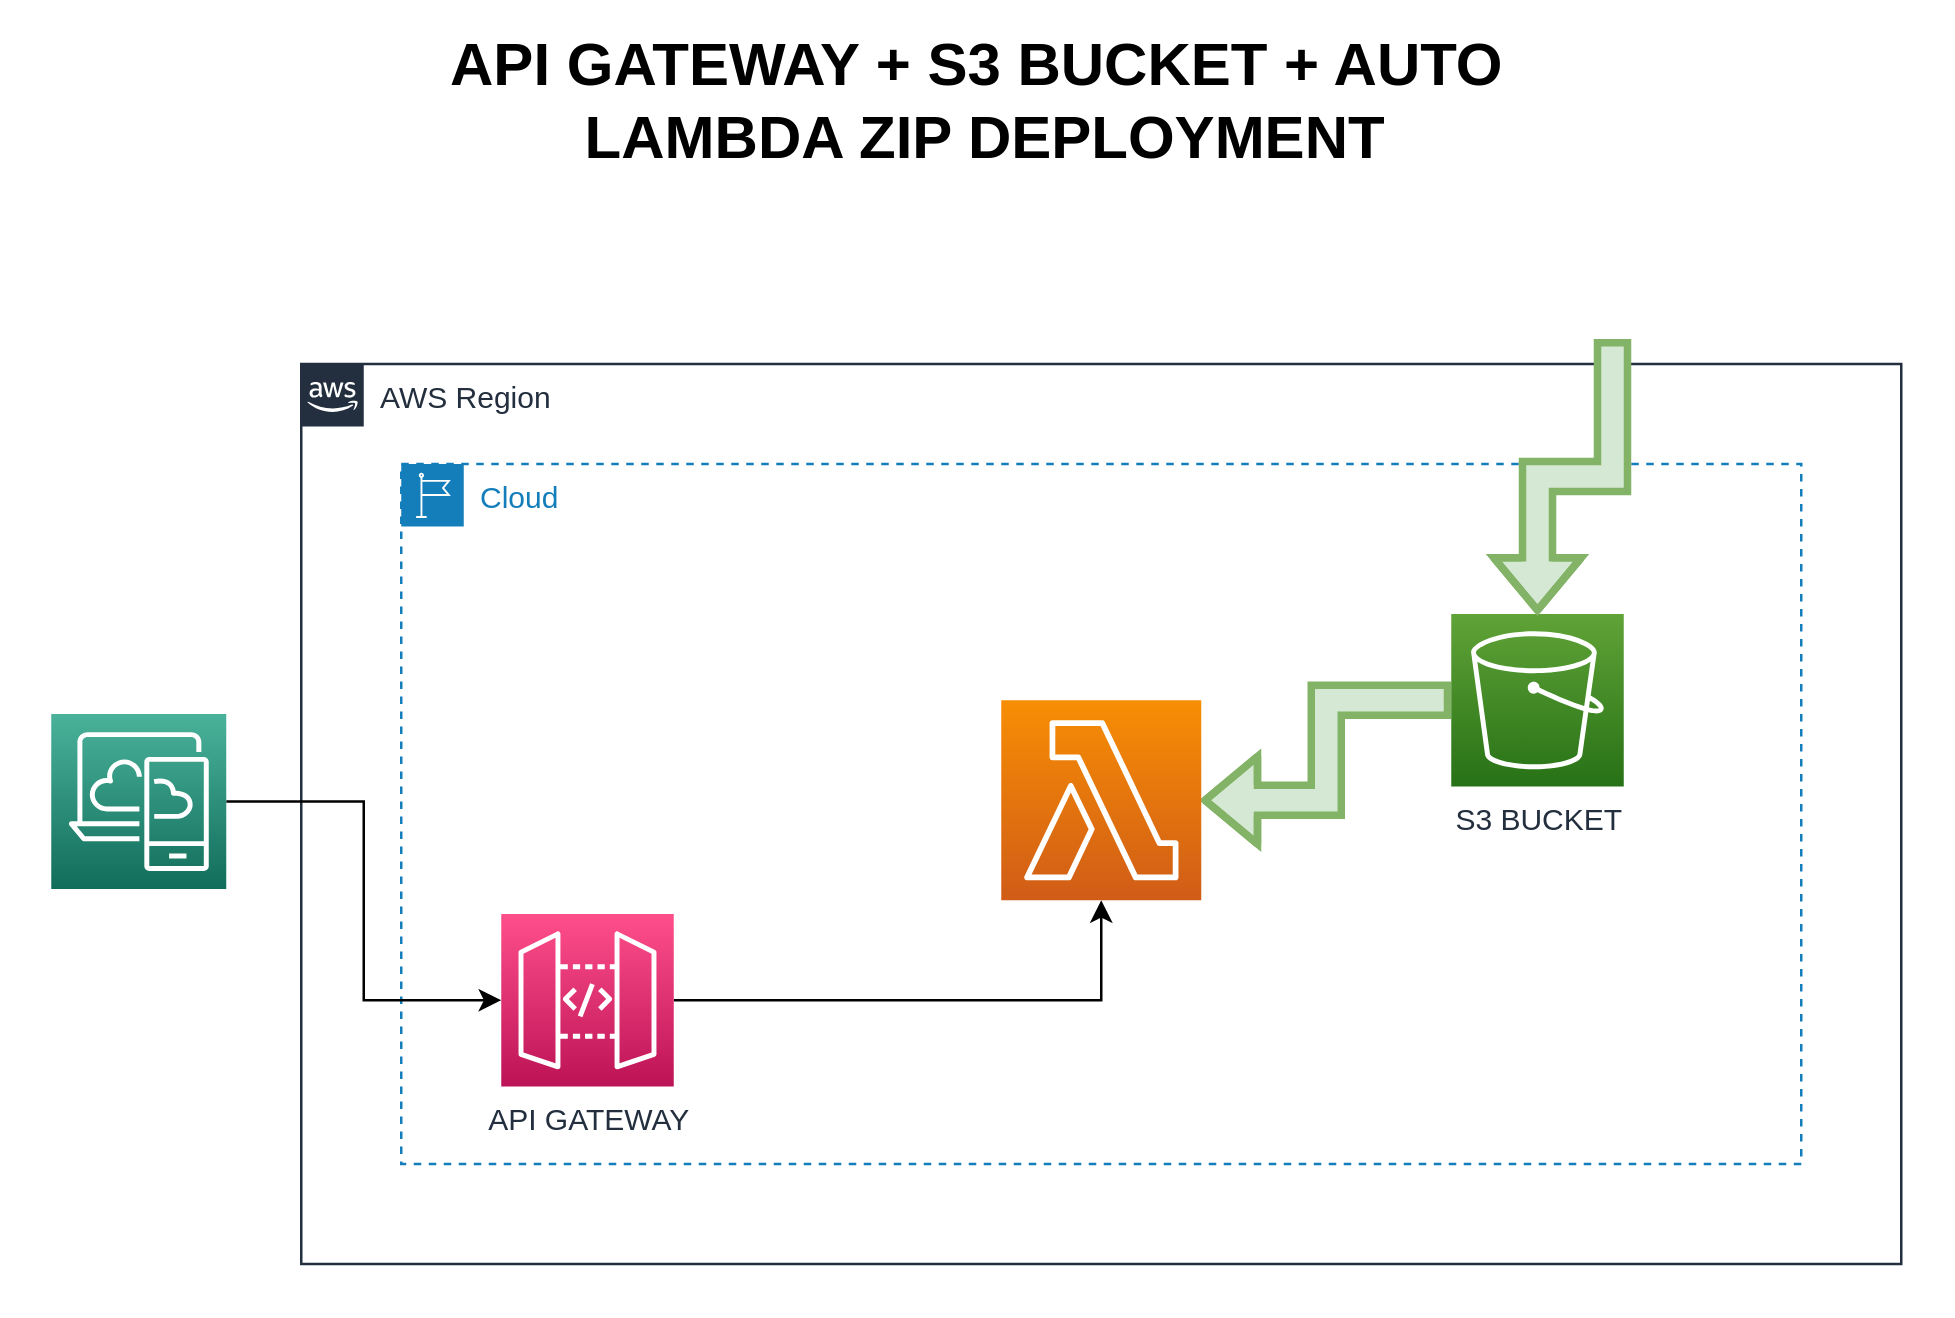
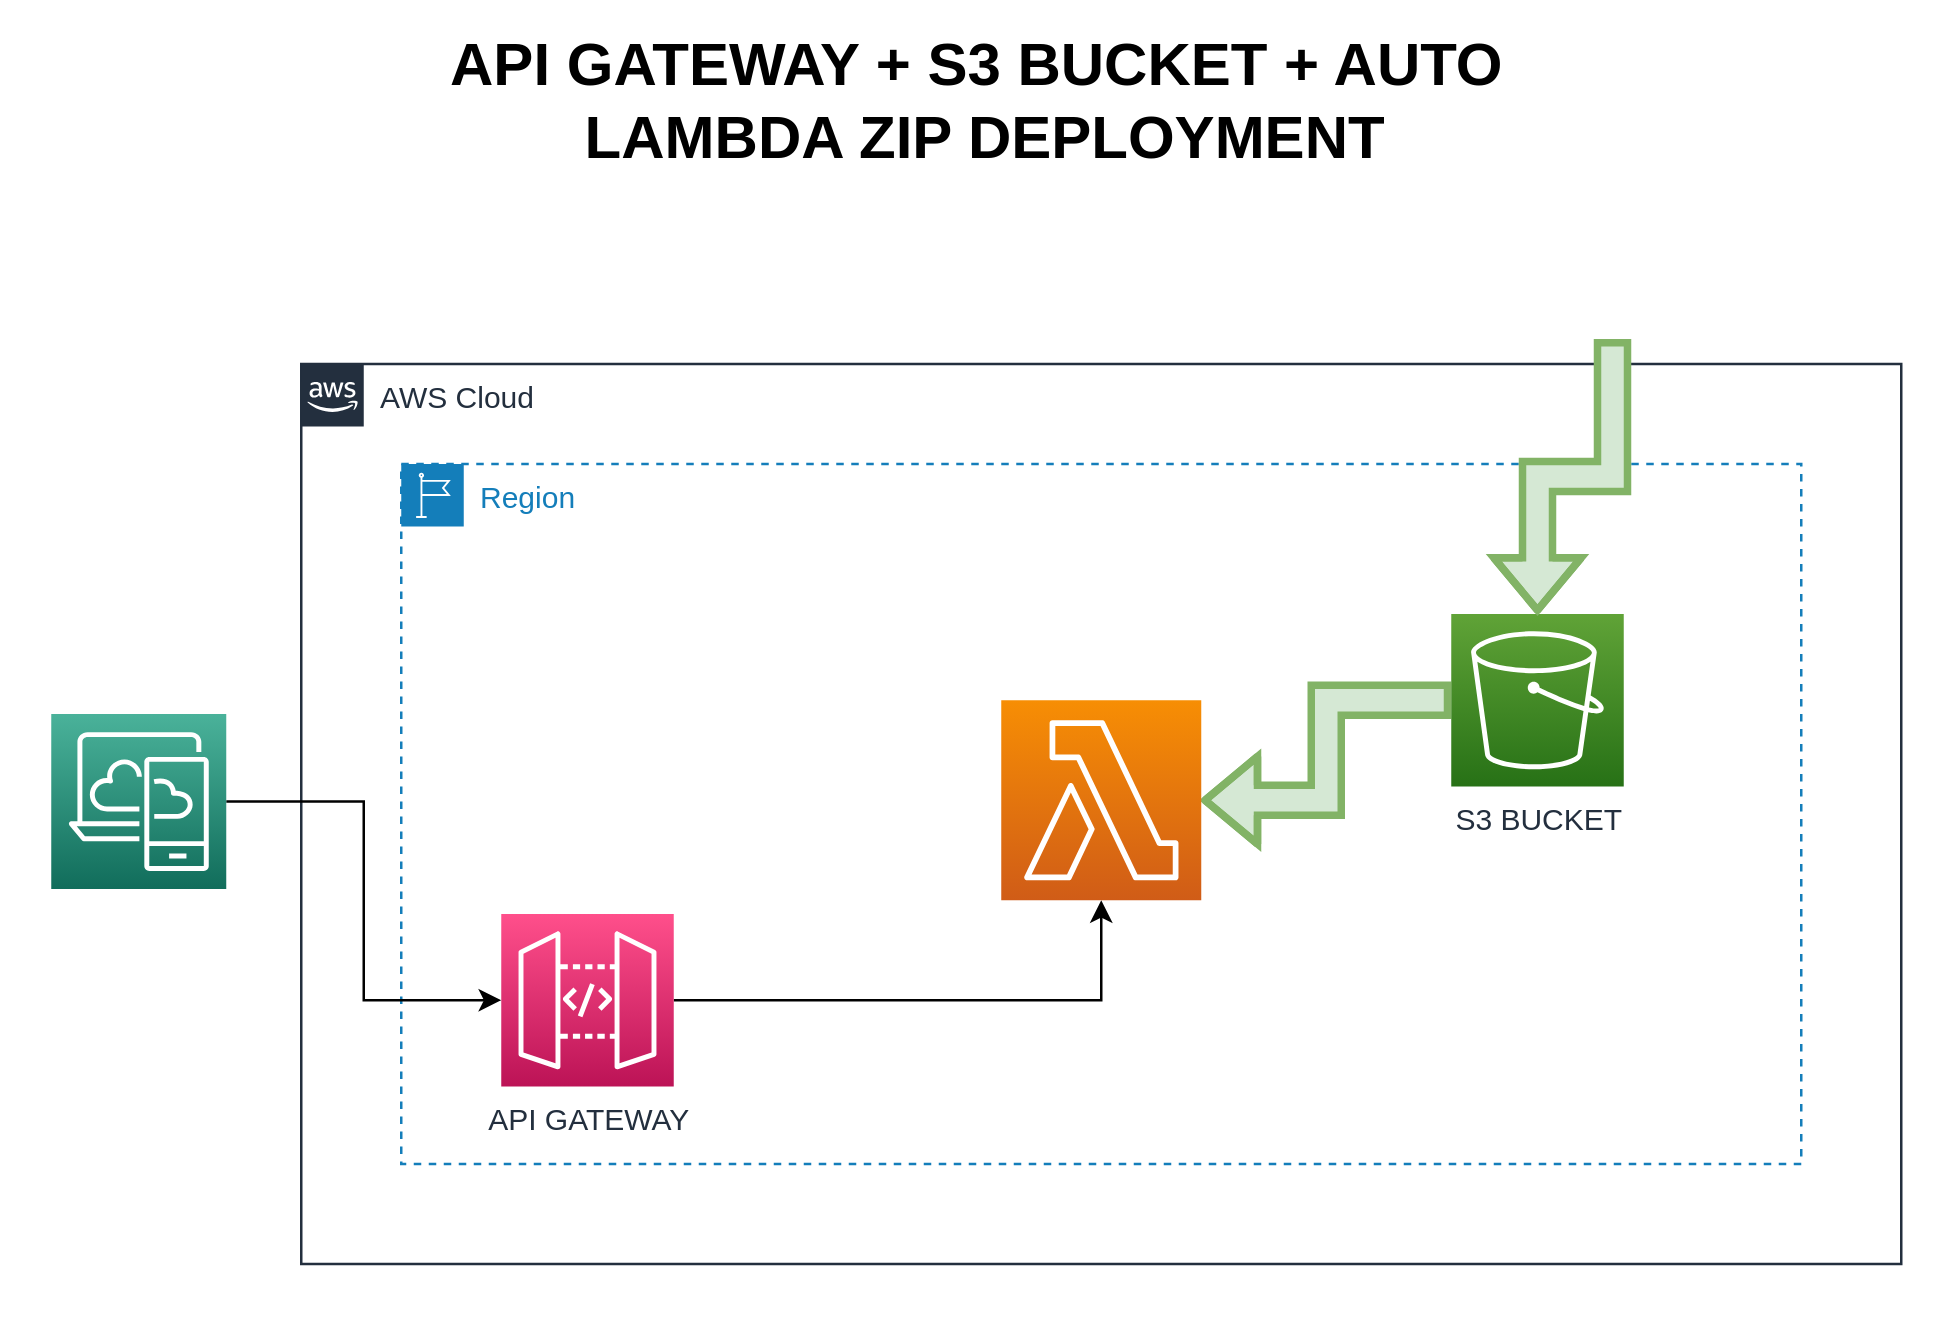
  <mxCell id="0" />
  <mxCell id="1" parent="0" />
- <mxCell id="2" value="AWS Region" style="points=[[0,0],[0.25,0],[0.5,0],[0.75,0],[1,0],[1,0.25],[1,0.5],[1,0.75],[1,1],[0.75,1],[0.5,1],[0.25,1],[0,1],[0,0.75],[0,0.5],[0,0.25]];outlineConnect=0;gradientColor=none;html=1;whiteSpace=wrap;fontSize=12;fontStyle=0;container=1;pointerEvents=0;collapsible=0;recursiveResize=0;shape=mxgraph.aws4.group;grIcon=mxgraph.aws4.group_aws_cloud_alt;strokeColor=#232F3E;fillColor=none;verticalAlign=top;align=left;spacingLeft=30;fontColor=#232F3E;dashed=0;" vertex="1" parent="1"><mxGeometry x="120" y="145" width="640" height="360" as="geometry" /></mxCell>
- <mxCell id="3" value="Cloud" style="points=[[0,0],[0.25,0],[0.5,0],[0.75,0],[1,0],[1,0.25],[1,0.5],[1,0.75],[1,1],[0.75,1],[0.5,1],[0.25,1],[0,1],[0,0.75],[0,0.5],[0,0.25]];outlineConnect=0;gradientColor=none;html=1;whiteSpace=wrap;fontSize=12;fontStyle=0;container=1;pointerEvents=0;collapsible=0;recursiveResize=0;shape=mxgraph.aws4.group;grIcon=mxgraph.aws4.group_region;strokeColor=#147EBA;fillColor=none;verticalAlign=top;align=left;spacingLeft=30;fontColor=#147EBA;dashed=1;" vertex="1" parent="2"><mxGeometry x="40" y="40" width="560" height="280" as="geometry" /></mxCell>
+ <mxCell id="2" value="AWS Cloud" style="points=[[0,0],[0.25,0],[0.5,0],[0.75,0],[1,0],[1,0.25],[1,0.5],[1,0.75],[1,1],[0.75,1],[0.5,1],[0.25,1],[0,1],[0,0.75],[0,0.5],[0,0.25]];outlineConnect=0;gradientColor=none;html=1;whiteSpace=wrap;fontSize=12;fontStyle=0;container=1;pointerEvents=0;collapsible=0;recursiveResize=0;shape=mxgraph.aws4.group;grIcon=mxgraph.aws4.group_aws_cloud_alt;strokeColor=#232F3E;fillColor=none;verticalAlign=top;align=left;spacingLeft=30;fontColor=#232F3E;dashed=0;" vertex="1" parent="1"><mxGeometry x="120" y="145" width="640" height="360" as="geometry" /></mxCell>
+ <mxCell id="3" value="Region" style="points=[[0,0],[0.25,0],[0.5,0],[0.75,0],[1,0],[1,0.25],[1,0.5],[1,0.75],[1,1],[0.75,1],[0.5,1],[0.25,1],[0,1],[0,0.75],[0,0.5],[0,0.25]];outlineConnect=0;gradientColor=none;html=1;whiteSpace=wrap;fontSize=12;fontStyle=0;container=1;pointerEvents=0;collapsible=0;recursiveResize=0;shape=mxgraph.aws4.group;grIcon=mxgraph.aws4.group_region;strokeColor=#147EBA;fillColor=none;verticalAlign=top;align=left;spacingLeft=30;fontColor=#147EBA;dashed=1;" vertex="1" parent="2"><mxGeometry x="40" y="40" width="560" height="280" as="geometry" /></mxCell>
  <mxCell id="4" style="edgeStyle=orthogonalEdgeStyle;rounded=0;orthogonalLoop=1;jettySize=auto;html=1;" edge="1" parent="3" source="5" target="8"><mxGeometry relative="1" as="geometry" /></mxCell>
  <mxCell id="5" value="API GATEWAY" style="sketch=0;points=[[0,0,0],[0.25,0,0],[0.5,0,0],[0.75,0,0],[1,0,0],[0,1,0],[0.25,1,0],[0.5,1,0],[0.75,1,0],[1,1,0],[0,0.25,0],[0,0.5,0],[0,0.75,0],[1,0.25,0],[1,0.5,0],[1,0.75,0]];outlineConnect=0;fontColor=#232F3E;gradientColor=#FF4F8B;gradientDirection=north;fillColor=#BC1356;strokeColor=#ffffff;dashed=0;verticalLabelPosition=bottom;verticalAlign=top;align=center;html=1;fontSize=12;fontStyle=0;aspect=fixed;shape=mxgraph.aws4.resourceIcon;resIcon=mxgraph.aws4.api_gateway;" vertex="1" parent="3"><mxGeometry x="40" y="180" width="69" height="69" as="geometry" /></mxCell>
  <mxCell id="6" style="edgeStyle=orthogonalEdgeStyle;rounded=0;orthogonalLoop=1;jettySize=auto;html=1;entryX=1;entryY=0.5;entryDx=0;entryDy=0;entryPerimeter=0;shape=flexArrow;strokeWidth=3;fillColor=#d5e8d4;strokeColor=#82b366;" edge="1" parent="3" source="7" target="8"><mxGeometry relative="1" as="geometry" /></mxCell>
  <mxCell id="7" value="&lt;div&gt;S3 BUCKET&lt;/div&gt;" style="sketch=0;points=[[0,0,0],[0.25,0,0],[0.5,0,0],[0.75,0,0],[1,0,0],[0,1,0],[0.25,1,0],[0.5,1,0],[0.75,1,0],[1,1,0],[0,0.25,0],[0,0.5,0],[0,0.75,0],[1,0.25,0],[1,0.5,0],[1,0.75,0]];outlineConnect=0;fontColor=#232F3E;gradientColor=#60A337;gradientDirection=north;fillColor=#277116;strokeColor=#ffffff;dashed=0;verticalLabelPosition=bottom;verticalAlign=top;align=center;html=1;fontSize=12;fontStyle=0;aspect=fixed;shape=mxgraph.aws4.resourceIcon;resIcon=mxgraph.aws4.s3;" vertex="1" parent="3"><mxGeometry x="420" y="60" width="69" height="69" as="geometry" /></mxCell>
  <mxCell id="8" value="" style="sketch=0;points=[[0,0,0],[0.25,0,0],[0.5,0,0],[0.75,0,0],[1,0,0],[0,1,0],[0.25,1,0],[0.5,1,0],[0.75,1,0],[1,1,0],[0,0.25,0],[0,0.5,0],[0,0.75,0],[1,0.25,0],[1,0.5,0],[1,0.75,0]];outlineConnect=0;fontColor=#232F3E;gradientColor=#F78E04;gradientDirection=north;fillColor=#D05C17;strokeColor=#ffffff;dashed=0;verticalLabelPosition=bottom;verticalAlign=top;align=center;html=1;fontSize=12;fontStyle=0;aspect=fixed;shape=mxgraph.aws4.resourceIcon;resIcon=mxgraph.aws4.lambda;" vertex="1" parent="3"><mxGeometry x="240" y="94.5" width="80" height="80" as="geometry" /></mxCell>
  <mxCell id="9" style="edgeStyle=orthogonalEdgeStyle;rounded=0;orthogonalLoop=1;jettySize=auto;html=1;entryX=0;entryY=0.5;entryDx=0;entryDy=0;entryPerimeter=0;" edge="1" parent="1" source="10" target="5"><mxGeometry relative="1" as="geometry" /></mxCell>
  <mxCell id="10" value="" style="sketch=0;points=[[0,0,0],[0.25,0,0],[0.5,0,0],[0.75,0,0],[1,0,0],[0,1,0],[0.25,1,0],[0.5,1,0],[0.75,1,0],[1,1,0],[0,0.25,0],[0,0.5,0],[0,0.75,0],[1,0.25,0],[1,0.5,0],[1,0.75,0]];outlineConnect=0;fontColor=#232F3E;gradientColor=#4AB29A;gradientDirection=north;fillColor=#116D5B;strokeColor=#ffffff;dashed=0;verticalLabelPosition=bottom;verticalAlign=top;align=center;html=1;fontSize=12;fontStyle=0;aspect=fixed;shape=mxgraph.aws4.resourceIcon;resIcon=mxgraph.aws4.desktop_and_app_streaming;" vertex="1" parent="1"><mxGeometry x="20" y="285" width="70" height="70" as="geometry" /></mxCell>
  <mxCell id="11" style="edgeStyle=orthogonalEdgeStyle;rounded=0;orthogonalLoop=1;jettySize=auto;html=1;shape=flexArrow;fillColor=#d5e8d4;strokeColor=#82b366;strokeWidth=3;" edge="1" parent="1" source="12" target="7"><mxGeometry relative="1" as="geometry" /></mxCell>
  <mxCell id="12" value="" style="shape=image;html=1;verticalAlign=top;verticalLabelPosition=bottom;labelBackgroundColor=#ffffff;imageAspect=0;aspect=fixed;image=https://cdn1.iconfinder.com/data/icons/hawcons/32/698835-icon-109-document-zip-128.png" vertex="1" parent="1"><mxGeometry x="614.5" y="75" width="60" height="60" as="geometry" /></mxCell>
  <mxCell id="13" value="&lt;div&gt;API GATEWAY + S3 BUCKET + AUTO&lt;/div&gt;&lt;div&gt;&amp;nbsp;LAMBDA ZIP DEPLOYMENT&lt;/div&gt;" style="text;strokeColor=none;fillColor=none;html=1;fontSize=24;fontStyle=1;verticalAlign=middle;align=center;" vertex="1" parent="1"><mxGeometry x="373" y="20" width="34" height="40" as="geometry" /></mxCell>
